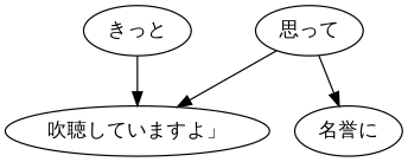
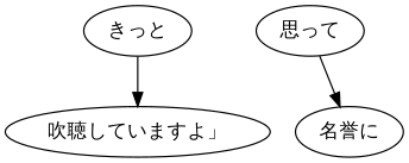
  digraph {
    n1 [label="吹聴していますよ」"]
    n2 [label="名誉に"]
    n3 [label="思って"]
    n4 [label="きっと"]
-   n3 -> n1
    n3 -> n2
    n4 -> n1
  }
